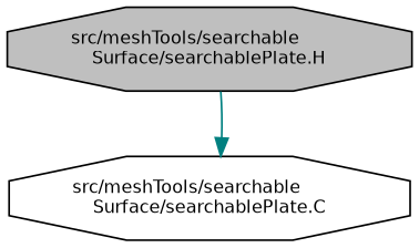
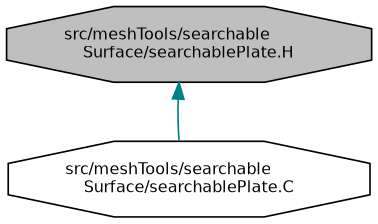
  digraph {
    node [color=black fontname=Helvetica fontsize=10 shape=octagon]
    n1 [fillcolor=grey75 fontcolor=black height=0.2 label="src/meshTools/searchable\lSurface/searchablePlate.H" style=filled width=0.4]
    n2 [height=0.2 label="src/meshTools/searchable\lSurface/searchablePlate.C" width=0.4]
-   n2 -> n1 [color=teal dir=back fontname=Helvetica fontsize=10 labelfontname=Helvetica labelfontsize=10 style=solid]
+   n1 -> n2 [color=teal dir=back fontname=Helvetica fontsize=10 labelfontname=Helvetica labelfontsize=10 style=solid]
  }
